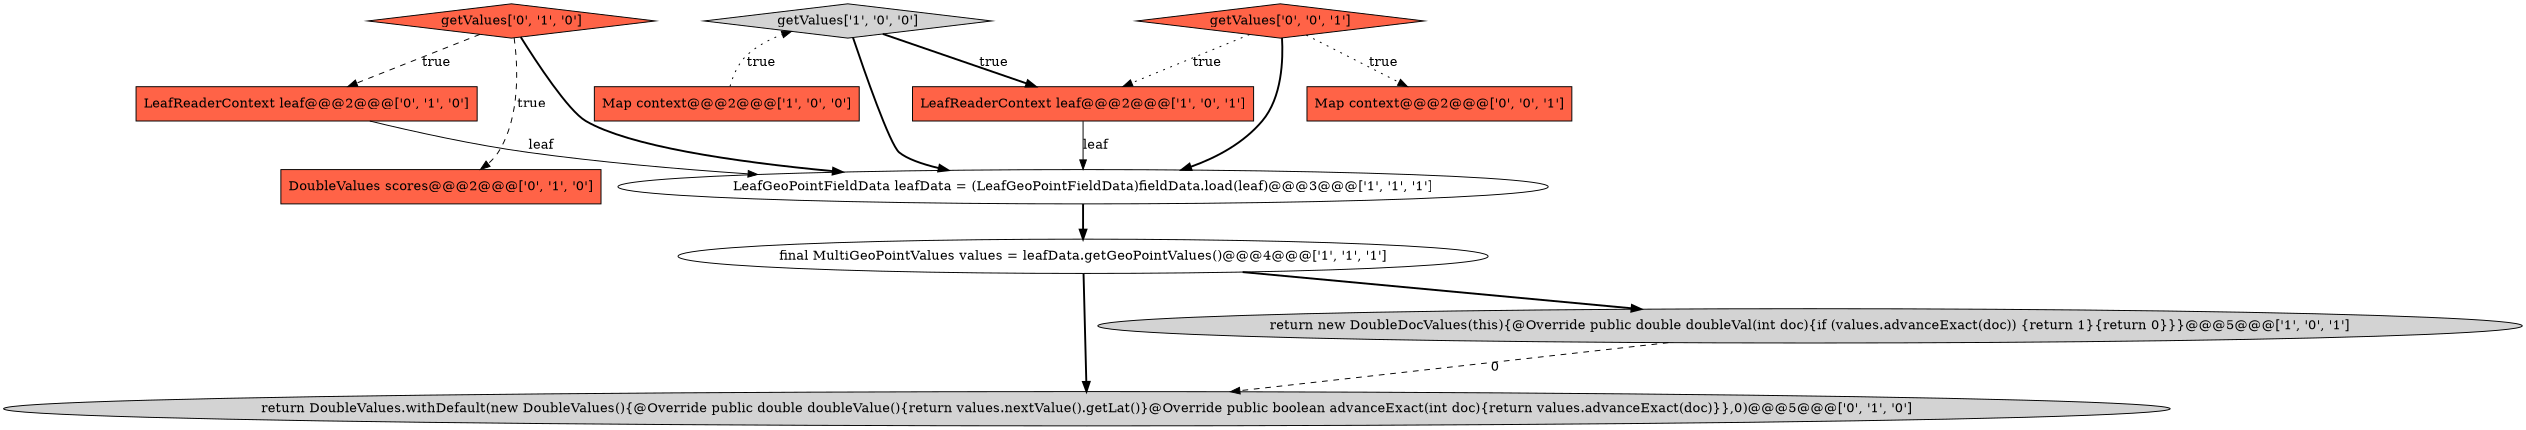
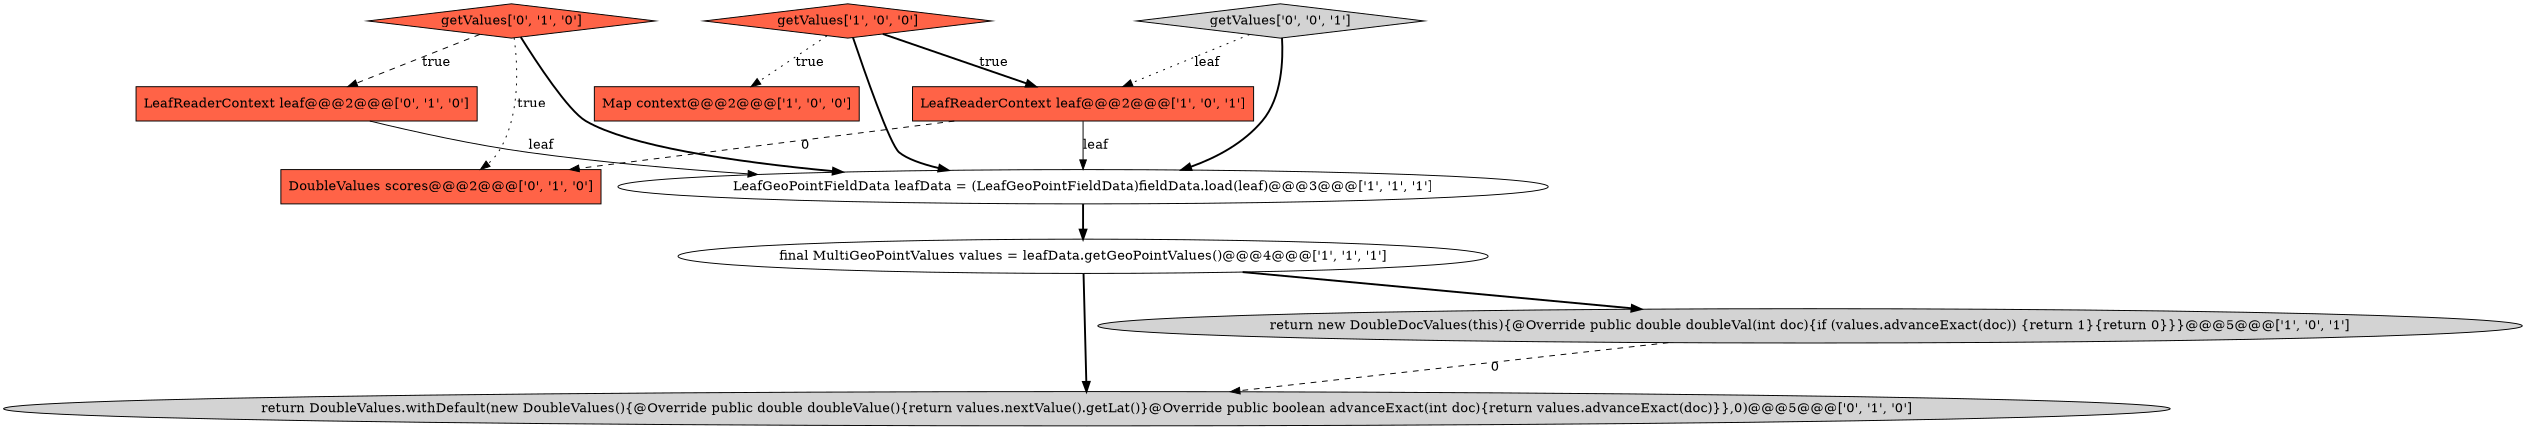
  digraph {
    node [fillcolor=tomato shape=box style=filled]
    edge [style=bold]
    n1 [fillcolor=white label="final MultiGeoPointValues values = leafData.getGeoPointValues()@@@4@@@['1', '1', '1']" shape=ellipse]
    n2 [fillcolor=lightgray label="return DoubleValues.withDefault(new DoubleValues(){@Override public double doubleValue(){return values.nextValue().getLat()}@Override public boolean advanceExact(int doc){return values.advanceExact(doc)}},0)@@@5@@@['0', '1', '0']" shape=ellipse]
    n3 [fillcolor=lightgray label="return new DoubleDocValues(this){@Override public double doubleVal(int doc){if (values.advanceExact(doc)) {return 1}{return 0}}}@@@5@@@['1', '0', '1']" shape=ellipse]
-   n4 [label="Map context@@@2@@@['0', '0', '1']"]
    n5 [fillcolor=white label="LeafGeoPointFieldData leafData = (LeafGeoPointFieldData)fieldData.load(leaf)@@@3@@@['1', '1', '1']" shape=ellipse]
    n6 [label="LeafReaderContext leaf@@@2@@@['0', '1', '0']"]
-   n7 [fillcolor=lightgray label="getValues['1', '0', '0']" shape=diamond]
+   n7 [label="getValues['1', '0', '0']" shape=diamond]
    n8 [label="Map context@@@2@@@['1', '0', '0']"]
    n9 [label="LeafReaderContext leaf@@@2@@@['1', '0', '1']"]
    n10 [label="DoubleValues scores@@@2@@@['0', '1', '0']"]
    n11 [label="getValues['0', '1', '0']" shape=diamond]
-   n12 [label="getValues['0', '0', '1']" shape=diamond]
+   n12 [fillcolor=lightgray label="getValues['0', '0', '1']" shape=diamond]
    n1 -> n2
    n1 -> n3
    n3 -> n2 [label=0 style=dashed]
    n5 -> n1
    n6 -> n5 [label=leaf style=solid]
    n7 -> n5
-   n8 -> n7 [label=true style=dotted]
+   n7 -> n8 [label=true style=dotted]
    n7 -> n9 [label=true]
    n9 -> n5 [label=leaf style=solid]
+   n9 -> n10 [label=0 style=dashed]
    n11 -> n5
    n11 -> n6 [label=true style=dashed]
-   n11 -> n10 [label=true style=dashed]
-   n12 -> n4 [label=true style=dotted]
+   n11 -> n10 [label=true style=dotted]
    n12 -> n5
-   n12 -> n9 [label=true style=dotted]
+   n12 -> n9 [label=leaf style=dotted]
  }
